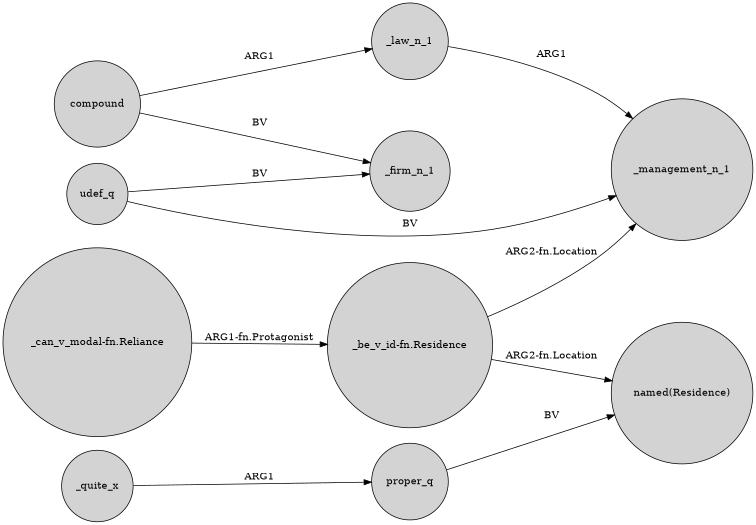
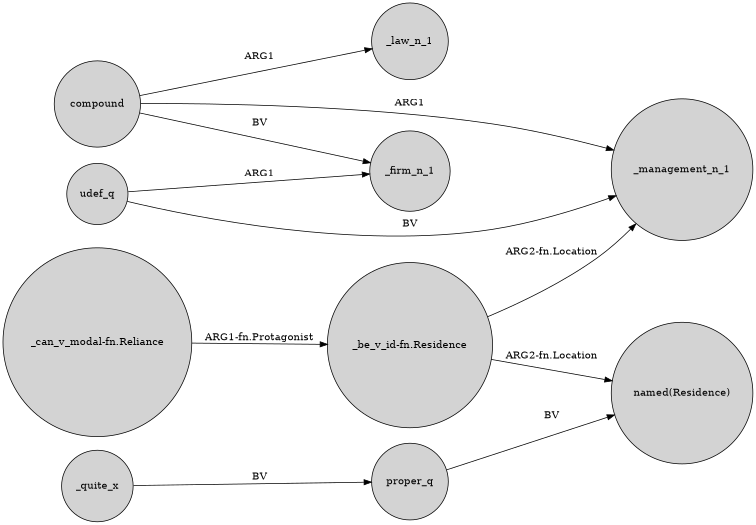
  digraph {
    rankdir=LR
    node [shape=circle style=filled]
    compound
    _firm_n_1
    _law_n_1
    _management_n_1
    "_be_v_id-fn.Residence"
    n6 [label="named(Residence)"]
    "_can_v_modal-fn.Reliance"
    proper_q
    udef_q
    _quite_x
    compound -> _firm_n_1 [label=BV]
    compound -> _law_n_1 [label=ARG1]
-   _law_n_1 -> _management_n_1 [label=ARG1]
+   compound -> _management_n_1 [label=ARG1]
    "_be_v_id-fn.Residence" -> _management_n_1 [label="ARG2-fn.Location"]
    "_be_v_id-fn.Residence" -> n6 [label="ARG2-fn.Location"]
    "_can_v_modal-fn.Reliance" -> "_be_v_id-fn.Residence" [label="ARG1-fn.Protagonist"]
    proper_q -> n6 [label=BV]
-   udef_q -> _firm_n_1 [label=BV]
+   udef_q -> _firm_n_1 [label=ARG1]
    udef_q -> _management_n_1 [label=BV]
-   _quite_x -> proper_q [label=ARG1]
+   _quite_x -> proper_q [label=BV]
  }
